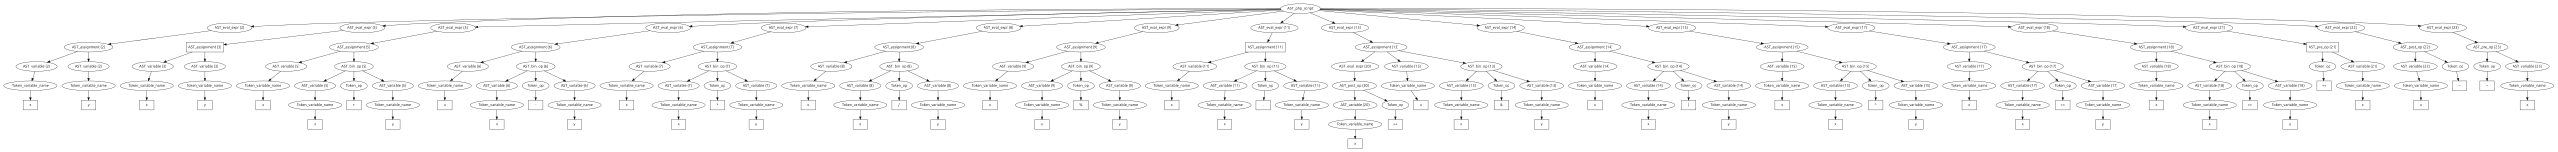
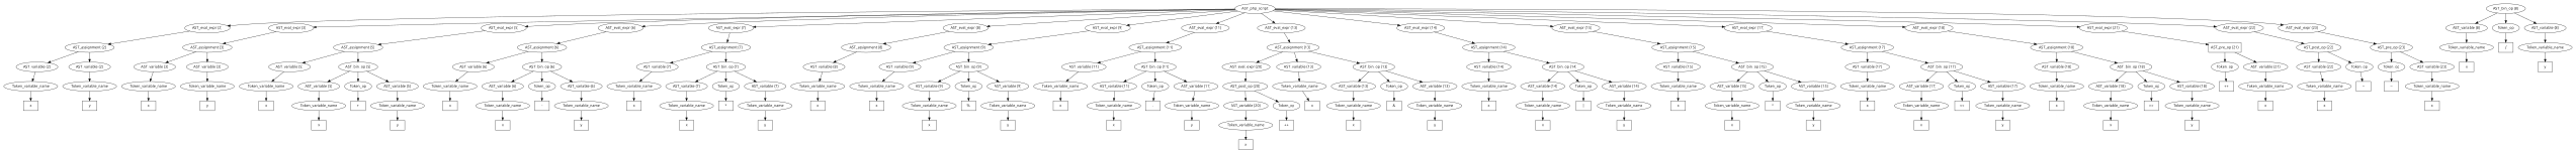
  digraph {
    fontname=Ubuntu
    node [fontname=Ubuntu]
    edge [fontname=Ubuntu]
    n1 [label=AST_php_script]
    n2 [label="AST_eval_expr (2)"]
    n3 [label="AST_eval_expr (3)"]
    n4 [label="AST_eval_expr (5)"]
    n5 [label="AST_eval_expr (6)"]
    n6 [label="AST_eval_expr (7)"]
    n7 [label="AST_eval_expr (8)"]
    n8 [label="AST_eval_expr (9)"]
    n9 [label="AST_eval_expr (11)"]
    n10 [label="AST_eval_expr (13)"]
    n11 [label="AST_eval_expr (14)"]
    n12 [label="AST_eval_expr (15)"]
    n13 [label="AST_eval_expr (17)"]
    n14 [label="AST_eval_expr (18)"]
    n15 [label="AST_eval_expr (21)"]
    n16 [label="AST_eval_expr (22)"]
    n17 [label="AST_eval_expr (23)"]
    n18 [label="AST_assignment (2)"]
-   n19 [label="AST_assignment (3)" shape=box]
+   n19 [label="AST_assignment (3)"]
    n20 [label="AST_assignment (5)"]
    n21 [label="AST_assignment (6)"]
    n22 [label="AST_assignment (7)"]
    n23 [label="AST_assignment (8)"]
    n24 [label="AST_assignment (9)"]
-   n25 [label="AST_assignment (11)" shape=box]
+   n25 [label="AST_assignment (11)"]
    n26 [label="AST_assignment (13)"]
    n27 [label="AST_assignment (14)"]
    n28 [label="AST_assignment (15)"]
    n29 [label="AST_assignment (17)"]
    n30 [label="AST_assignment (18)"]
    n31 [label="AST_eval_expr (20)"]
    n32 [label="AST_post_op (20)"]
    n33 [label="AST_pre_op (21)" shape=box]
    n34 [label="AST_post_op (22)"]
    n35 [label="AST_pre_op (23)"]
    n36 [label="AST_variable (2)"]
    n37 [label="AST_variable (2)"]
    n38 [label=Token_variable_name]
    n39 [label=Token_variable_name]
    n40 [label=x shape=box]
    n41 [label=y shape=box]
    n42 [label="AST_variable (3)"]
    n43 [label="AST_variable (3)"]
    n44 [label=Token_variable_name]
    n45 [label=Token_variable_name]
    n46 [label=x shape=box]
    n47 [label=y shape=box]
    n48 [label="AST_variable (5)"]
    n49 [label="AST_bin_op (5)"]
    n50 [label=Token_variable_name]
    n51 [label="AST_variable (5)"]
    n52 [label=Token_op]
    n53 [label="AST_variable (5)"]
    n54 [label=x shape=box]
    n55 [label=Token_variable_name]
    n56 [label="+" shape=box]
    n57 [label=Token_variable_name]
    n58 [label=x shape=box]
    n59 [label=y shape=box]
    n60 [label="AST_variable (6)"]
    n61 [label="AST_bin_op (6)"]
    n62 [label=Token_variable_name]
    n63 [label="AST_variable (6)"]
    n64 [label=Token_op]
    n65 [label="AST_variable (6)"]
    n66 [label=x shape=box]
    n67 [label=Token_variable_name]
    n68 [label="-" shape=box]
    n69 [label=Token_variable_name]
    n70 [label=x shape=box]
    n71 [label=y shape=box]
    n72 [label="AST_variable (7)"]
    n73 [label="AST_bin_op (7)"]
    n74 [label=Token_variable_name]
    n75 [label="AST_variable (7)"]
    n76 [label=Token_op]
    n77 [label="AST_variable (7)"]
    n78 [label=x shape=box]
    n79 [label=Token_variable_name]
    n80 [label="*" shape=box]
    n81 [label=Token_variable_name]
    n82 [label=x shape=box]
    n83 [label=y shape=box]
    n84 [label="AST_variable (8)"]
    n85 [label="AST_bin_op (8)"]
    n86 [label=Token_variable_name]
    n87 [label="AST_variable (8)"]
    n88 [label=Token_op]
    n89 [label="AST_variable (8)"]
    n90 [label=x shape=box]
    n91 [label=Token_variable_name]
    n92 [label="/" shape=box]
    n93 [label=Token_variable_name]
    n94 [label=x shape=box]
    n95 [label=y shape=box]
    n96 [label="AST_variable (9)"]
    n97 [label="AST_bin_op (9)"]
    n98 [label=Token_variable_name]
    n99 [label="AST_variable (9)"]
    n100 [label=Token_op]
    n101 [label="AST_variable (9)"]
    n102 [label=x shape=box]
    n103 [label=Token_variable_name]
    n104 [label="%" shape=box]
    n105 [label=Token_variable_name]
    n106 [label=x shape=box]
    n107 [label=y shape=box]
    n108 [label="AST_variable (11)"]
    n109 [label="AST_bin_op (11)"]
    n110 [label=Token_variable_name]
    n111 [label="AST_variable (11)"]
    n112 [label=Token_op]
    n113 [label="AST_variable (11)"]
    n114 [label=x shape=box]
    n115 [label=Token_variable_name]
    n116 [label="." shape=box]
    n117 [label=Token_variable_name]
    n118 [label=x shape=box]
    n119 [label=y shape=box]
    n120 [label="AST_variable (13)"]
    n121 [label="AST_bin_op (13)"]
    n122 [label=Token_variable_name]
    n123 [label="AST_variable (13)"]
    n124 [label=Token_op]
    n125 [label="AST_variable (13)"]
    n126 [label=x shape=box]
    n127 [label=Token_variable_name]
    n128 [label="&" shape=box]
    n129 [label=Token_variable_name]
    n130 [label=x shape=box]
    n131 [label=y shape=box]
    n132 [label="AST_variable (14)"]
    n133 [label="AST_bin_op (14)"]
    n134 [label=Token_variable_name]
    n135 [label="AST_variable (14)"]
    n136 [label=Token_op]
    n137 [label="AST_variable (14)"]
    n138 [label=x shape=box]
    n139 [label=Token_variable_name]
    n140 [label="|" shape=box]
    n141 [label=Token_variable_name]
    n142 [label=x shape=box]
    n143 [label=y shape=box]
    n144 [label="AST_variable (15)"]
    n145 [label="AST_bin_op (15)"]
    n146 [label=Token_variable_name]
    n147 [label="AST_variable (15)"]
    n148 [label=Token_op]
    n149 [label="AST_variable (15)"]
    n150 [label=x shape=box]
    n151 [label=Token_variable_name]
    n152 [label="^" shape=box]
    n153 [label=Token_variable_name]
    n154 [label=x shape=box]
    n155 [label=y shape=box]
    n156 [label="AST_variable (17)"]
    n157 [label="AST_bin_op (17)"]
    n158 [label=Token_variable_name]
    n159 [label="AST_variable (17)"]
    n160 [label=Token_op]
    n161 [label="AST_variable (17)"]
    n162 [label=x shape=box]
    n163 [label=Token_variable_name]
    n164 [label="<<" shape=box]
    n165 [label=Token_variable_name]
    n166 [label=x shape=box]
    n167 [label=y shape=box]
    n168 [label="AST_variable (18)"]
    n169 [label="AST_bin_op (18)"]
    n170 [label=Token_variable_name]
    n171 [label="AST_variable (18)"]
    n172 [label=Token_op]
    n173 [label="AST_variable (18)"]
    n174 [label=x shape=box]
    n175 [label=Token_variable_name]
    n176 [label=">>" shape=box]
    n177 [label=Token_variable_name]
    n178 [label=x shape=box]
    n179 [label=y shape=box]
    n180 [label="AST_variable (20)"]
    n181 [label=Token_op]
    n182 [label=Token_variable_name]
    n183 [label="++" shape=box]
    n184 [label=x shape=box]
    n185 [label=Token_op]
    n186 [label="AST_variable (21)"]
    n187 [label="++" shape=box]
    n188 [label=Token_variable_name]
    n189 [label=x shape=box]
    n190 [label="AST_variable (22)"]
    n191 [label=Token_op]
    n192 [label=Token_variable_name]
    n193 [label="--" shape=box]
    n194 [label=x shape=box]
    n195 [label=Token_op]
    n196 [label="AST_variable (23)"]
    n197 [label="--" shape=box]
    n198 [label=Token_variable_name]
    n199 [label=x shape=box]
    n1 -> n2
    n1 -> n3
    n1 -> n4
    n1 -> n5
    n1 -> n6
    n1 -> n7
    n1 -> n8
    n1 -> n9
    n1 -> n10
    n1 -> n11
    n1 -> n12
    n1 -> n13
    n1 -> n14
    n1 -> n15
    n1 -> n16
    n1 -> n17
    n2 -> n18
    n3 -> n19
    n4 -> n20
    n5 -> n21
    n6 -> n22
    n7 -> n23
    n8 -> n24
    n9 -> n25
    n10 -> n26
    n11 -> n27
    n12 -> n28
    n13 -> n29
    n14 -> n30
    n15 -> n33
    n16 -> n34
    n17 -> n35
    n18 -> n36
    n18 -> n37
    n19 -> n42
    n19 -> n43
    n20 -> n48
    n20 -> n49
    n21 -> n60
    n21 -> n61
    n22 -> n72
    n22 -> n73
    n23 -> n84
-   n23 -> n85
    n24 -> n96
    n24 -> n97
    n25 -> n108
    n25 -> n109
    n26 -> n31
    n26 -> n120
    n26 -> n121
    n27 -> n132
    n27 -> n133
    n28 -> n144
    n28 -> n145
    n29 -> n156
    n29 -> n157
    n30 -> n168
    n30 -> n169
    n31 -> n32
    n32 -> n180
    n32 -> n181
    n33 -> n185
    n33 -> n186
    n34 -> n190
    n34 -> n191
    n35 -> n195
    n35 -> n196
    n36 -> n38
    n37 -> n39
    n38 -> n40
    n39 -> n41
    n42 -> n44
    n43 -> n45
    n44 -> n46
    n45 -> n47
    n48 -> n50
    n49 -> n51
    n49 -> n52
    n49 -> n53
    n50 -> n54
    n51 -> n55
    n52 -> n56
    n53 -> n57
    n55 -> n58
    n57 -> n59
    n60 -> n62
    n61 -> n63
    n61 -> n64
    n61 -> n65
    n62 -> n66
    n63 -> n67
    n64 -> n68
    n65 -> n69
    n67 -> n70
    n69 -> n71
    n72 -> n74
    n73 -> n75
    n73 -> n76
    n73 -> n77
    n74 -> n78
    n75 -> n79
    n76 -> n80
    n77 -> n81
    n79 -> n82
    n81 -> n83
    n84 -> n86
    n85 -> n87
    n85 -> n88
    n85 -> n89
    n86 -> n90
    n87 -> n91
    n88 -> n92
    n89 -> n93
    n91 -> n94
    n93 -> n95
    n96 -> n98
    n97 -> n99
    n97 -> n100
    n97 -> n101
    n98 -> n102
    n99 -> n103
    n100 -> n104
    n101 -> n105
    n103 -> n106
    n105 -> n107
    n108 -> n110
    n109 -> n111
    n109 -> n112
    n109 -> n113
    n110 -> n114
    n111 -> n115
    n112 -> n116
    n113 -> n117
    n115 -> n118
    n117 -> n119
    n120 -> n122
    n121 -> n123
    n121 -> n124
    n121 -> n125
    n122 -> n126
    n123 -> n127
    n124 -> n128
    n125 -> n129
    n127 -> n130
    n129 -> n131
    n132 -> n134
    n133 -> n135
    n133 -> n136
    n133 -> n137
    n134 -> n138
    n135 -> n139
    n136 -> n140
    n137 -> n141
    n139 -> n142
    n141 -> n143
    n144 -> n146
    n145 -> n147
    n145 -> n148
    n145 -> n149
    n146 -> n150
    n147 -> n151
    n148 -> n152
    n149 -> n153
    n151 -> n154
    n153 -> n155
    n156 -> n158
    n157 -> n159
    n157 -> n160
    n157 -> n161
    n158 -> n162
    n159 -> n163
    n160 -> n164
    n161 -> n165
    n163 -> n166
    n165 -> n167
    n168 -> n170
    n169 -> n171
    n169 -> n172
    n169 -> n173
    n170 -> n174
    n171 -> n175
    n172 -> n176
    n173 -> n177
    n175 -> n178
    n177 -> n179
    n180 -> n182
    n181 -> n183
    n182 -> n184
    n185 -> n187
    n186 -> n188
    n188 -> n189
    n190 -> n192
    n191 -> n193
    n192 -> n194
    n195 -> n197
    n196 -> n198
    n198 -> n199
  }
